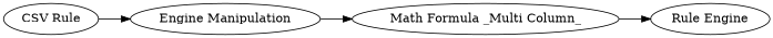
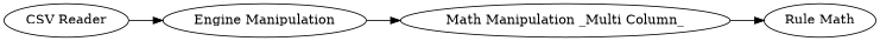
  digraph {
    rankdir=LR
    n1 [label="Engine Manipulation"]
-   n2 [label="Math Formula _Multi Column_"]
-   n3 [label="Rule Engine"]
-   n4 [label="CSV Rule"]
+   n2 [label="Math Manipulation _Multi Column_"]
+   n3 [label="Rule Math"]
+   n4 [label="CSV Reader"]
    n1 -> n2
    n2 -> n3
    n4 -> n1
  }
